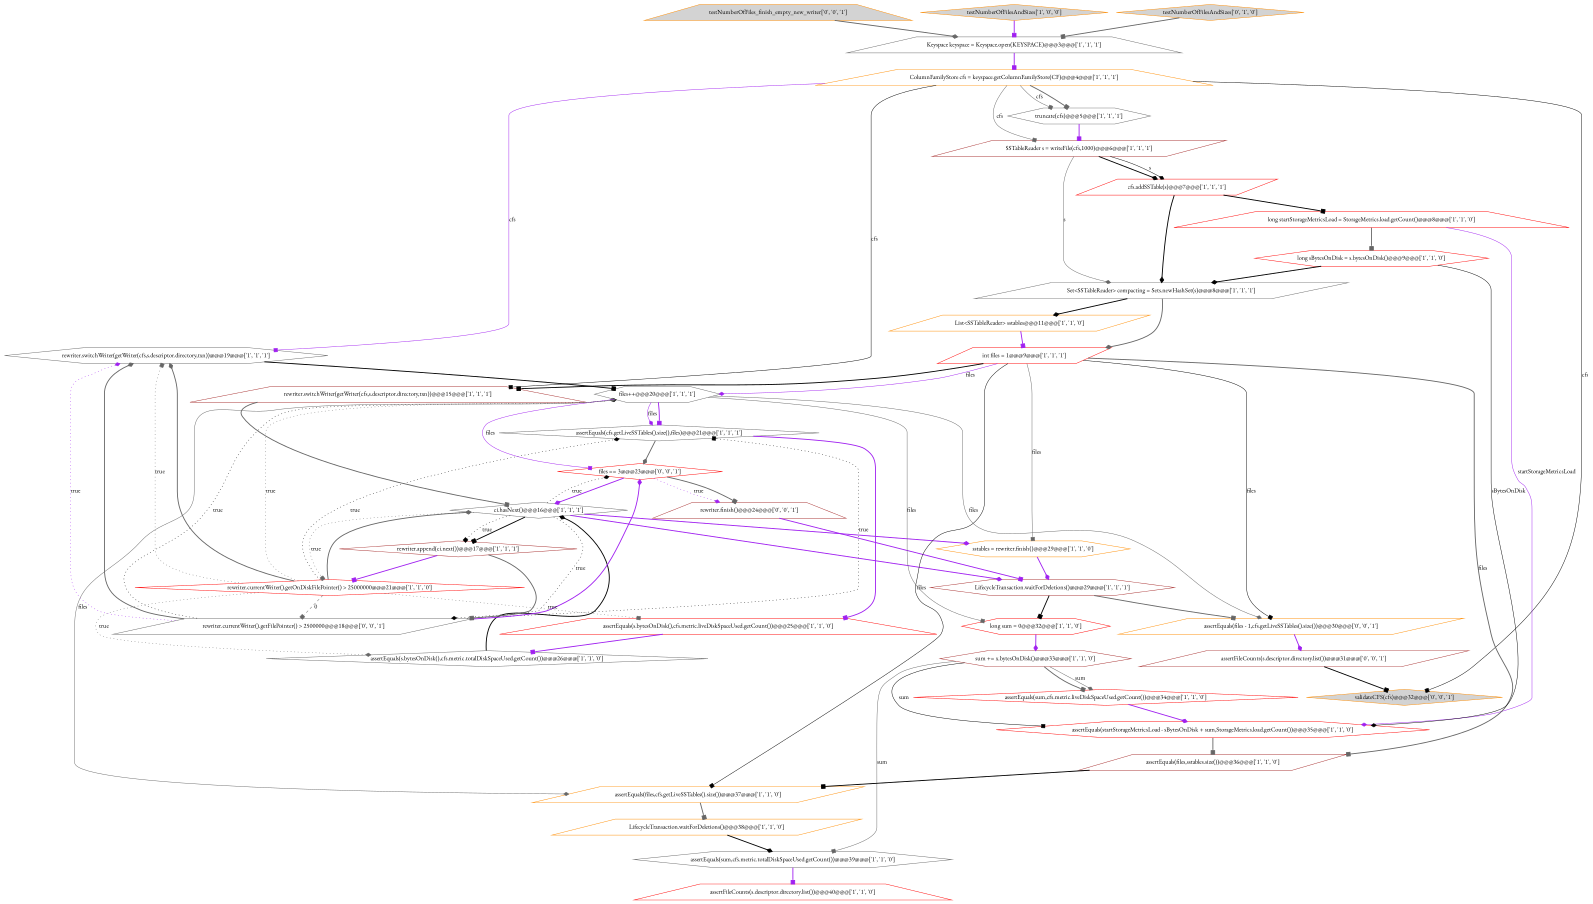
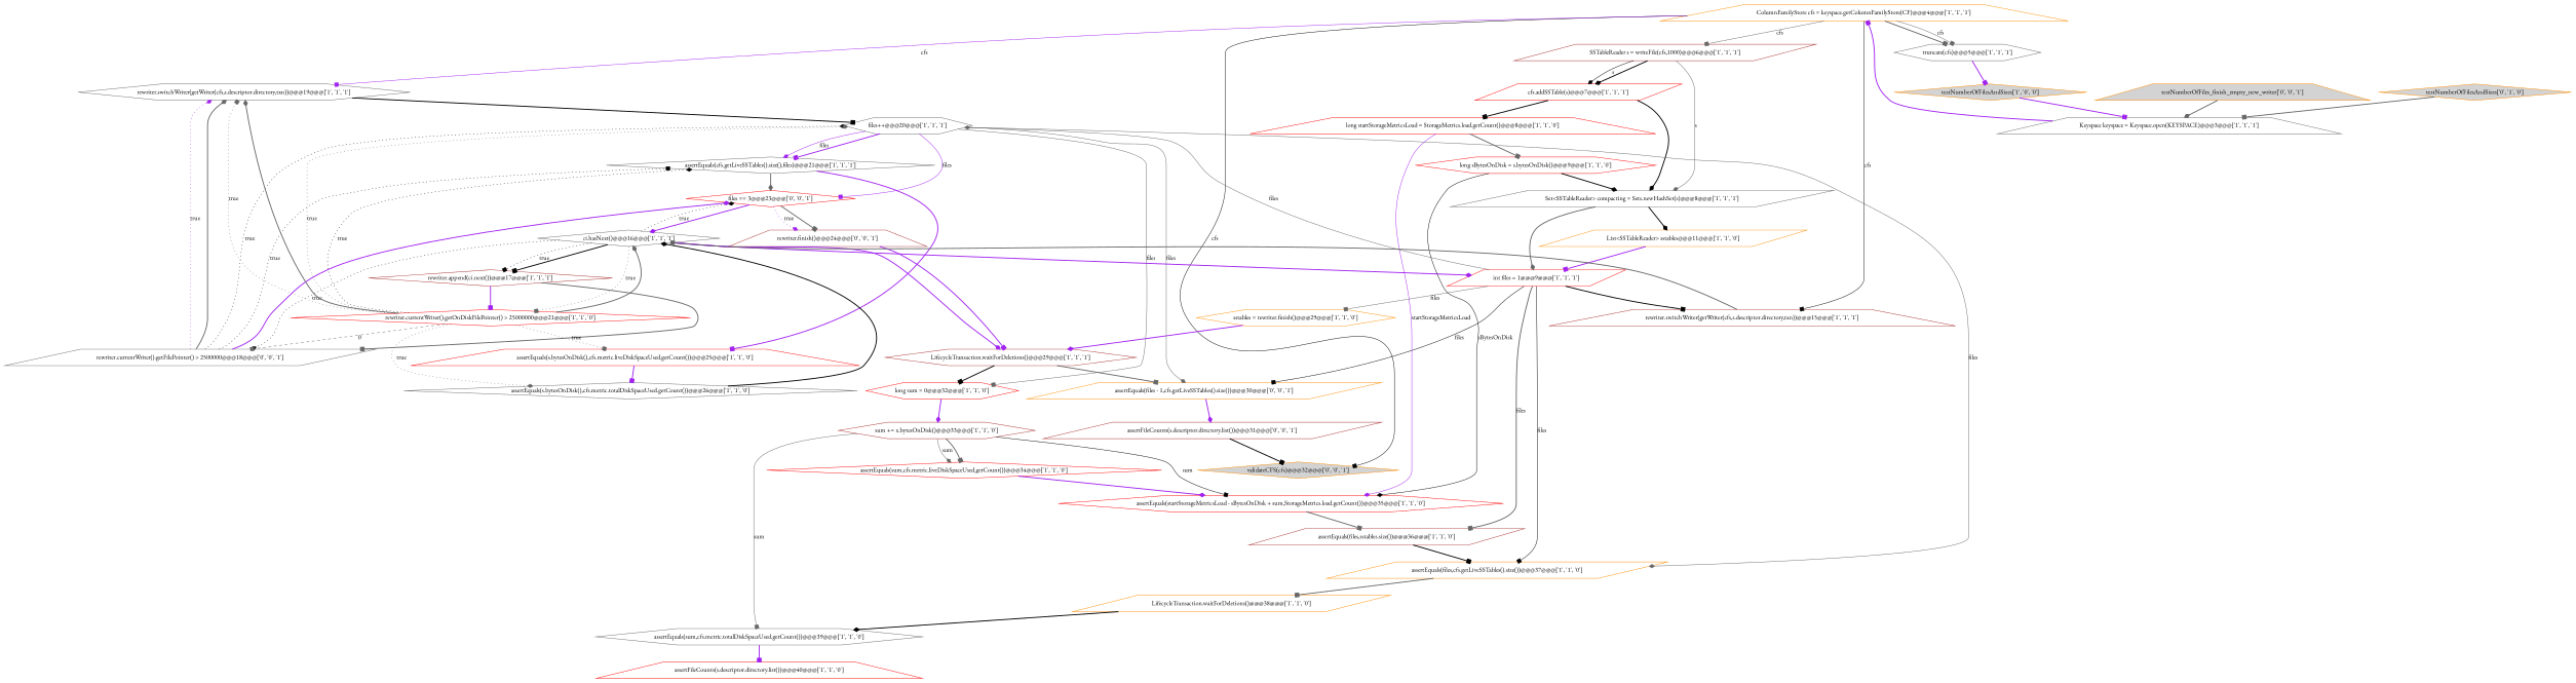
  digraph {
    fontname="EB Garamond"
    node [color=red fillcolor=white fontname="EB Garamond" shape=parallelogram style=filled]
    edge [arrowhead=box color=gray40 fontname="EB Garamond" style=bold]
    n1 [color=darkorange label="assertEquals(files - 1,cfs.getLiveSSTables().size())@@@30@@@['0', '0', '1']"]
    n2 [color=brown label="assertFileCounts(s.descriptor.directory.list())@@@31@@@['0', '0', '1']"]
    n3 [color=darkorange fillcolor=lightgray label="validateCFS(cfs)@@@32@@@['0', '0', '1']" shape=diamond]
    n4 [label="long sum = 0@@@32@@@['1', '1', '0']" shape=hexagon]
    n5 [color=brown label="sum += x.bytesOnDisk()@@@33@@@['1', '1', '0']" shape=hexagon]
    n6 [color=gray40 label="assertEquals(sum,cfs.metric.totalDiskSpaceUsed.getCount())@@@39@@@['1', '1', '0']" shape=hexagon]
    n7 [label="assertEquals(startStorageMetricsLoad - sBytesOnDisk + sum,StorageMetrics.load.getCount())@@@35@@@['1', '1', '0']" shape=hexagon]
    n8 [label="assertEquals(sum,cfs.metric.liveDiskSpaceUsed.getCount())@@@34@@@['1', '1', '0']" shape=diamond]
    n9 [color=darkorange fillcolor=lightgray label="testNumberOfFiles_finish_empty_new_writer['0', '0', '1']" shape=trapezium]
    n10 [color=gray40 label="Keyspace keyspace = Keyspace.open(KEYSPACE)@@@3@@@['1', '1', '1']" shape=trapezium]
    n11 [color=darkorange label="ColumnFamilyStore cfs = keyspace.getColumnFamilyStore(CF)@@@4@@@['1', '1', '1']" shape=trapezium]
    n12 [label="assertFileCounts(s.descriptor.directory.list())@@@40@@@['1', '1', '0']" shape=trapezium]
    n13 [color=brown label="assertEquals(files,sstables.size())@@@36@@@['1', '1', '0']"]
    n14 [color=gray40 label="assertEquals(cfs.getLiveSSTables().size(),files)@@@21@@@['1', '1', '1']" shape=diamond]
    n15 [label="files == 3@@@23@@@['0', '0', '1']" shape=diamond]
    n16 [label="assertEquals(s.bytesOnDisk(),cfs.metric.liveDiskSpaceUsed.getCount())@@@25@@@['1', '1', '0']" shape=trapezium]
    n17 [color=brown label="rewriter.finish()@@@24@@@['0', '0', '1']" shape=trapezium]
    n18 [color=gray40 label="ci.hasNext()@@@16@@@['1', '1', '1']" shape=diamond]
    n19 [color=gray40 label="assertEquals(s.bytesOnDisk(),cfs.metric.totalDiskSpaceUsed.getCount())@@@26@@@['1', '1', '0']" shape=diamond]
    n20 [color=brown label="LifecycleTransaction.waitForDeletions()@@@29@@@['1', '1', '1']" shape=hexagon]
    n21 [color=gray40 label="rewriter.currentWriter().getFilePointer() > 2500000@@@18@@@['0', '0', '1']"]
    n22 [color=brown label="rewriter.append(ci.next())@@@17@@@['1', '1', '1']" shape=diamond]
    n23 [label="rewriter.currentWriter().getOnDiskFilePointer() > 25000000@@@21@@@['1', '1', '0']" shape=diamond]
    n24 [color=darkorange label="sstables = rewriter.finish()@@@29@@@['1', '1', '0']" shape=hexagon]
    n25 [label="cfs.addSSTable(s)@@@7@@@['1', '1', '1']"]
    n26 [color=gray40 label="Set<SSTableReader> compacting = Sets.newHashSet(s)@@@8@@@['1', '1', '1']"]
    n27 [label="long startStorageMetricsLoad = StorageMetrics.load.getCount()@@@8@@@['1', '1', '0']" shape=trapezium]
    n28 [label="int files = 1@@@9@@@['1', '1', '1']"]
    n29 [color=darkorange label="List<SSTableReader> sstables@@@11@@@['1', '1', '0']"]
    n30 [label="long sBytesOnDisk = s.bytesOnDisk()@@@9@@@['1', '1', '0']" shape=hexagon]
    n31 [color=gray40 label="rewriter.switchWriter(getWriter(cfs,s.descriptor.directory,txn))@@@19@@@['1', '1', '1']" shape=hexagon]
    n32 [color=gray40 label="files++@@@20@@@['1', '1', '1']" shape=hexagon]
    n33 [color=darkorange label="assertEquals(files,cfs.getLiveSSTables().size())@@@37@@@['1', '1', '0']"]
    n34 [color=brown label="rewriter.switchWriter(getWriter(cfs,s.descriptor.directory,txn))@@@15@@@['1', '1', '1']" shape=trapezium]
    n35 [color=darkorange label="LifecycleTransaction.waitForDeletions()@@@38@@@['1', '1', '0']"]
    n36 [color=brown label="SSTableReader s = writeFile(cfs,1000)@@@6@@@['1', '1', '1']"]
    n37 [color=gray40 label="truncate(cfs)@@@5@@@['1', '1', '1']" shape=hexagon]
    n38 [color=darkorange fillcolor=lightgray label="testNumberOfFilesAndSizes['1', '0', '0']" shape=diamond]
    n39 [color=darkorange fillcolor=lightgray label="testNumberOfFilesAndSizes['0', '1', '0']" shape=diamond]
    n1 -> n2 [arrowhead=diamond color=purple]
    n2 -> n3 [color=black]
    n4 -> n5 [arrowhead=diamond color=purple]
    n5 -> n6 [label=sum style=solid]
    n5 -> n7 [color=black label=sum style=solid]
    n5 -> n8 [arrowhead=diamond label=sum style=solid]
    n5 -> n8
    n6 -> n12 [color=purple]
    n7 -> n13
    n8 -> n7 [arrowhead=diamond color=purple]
    n9 -> n10 [arrowhead=diamond]
    n10 -> n11 [color=purple]
    n11 -> n3 [color=black label=cfs style=solid]
    n11 -> n31 [color=purple label=cfs style=solid]
    n11 -> n34 [color=black label=cfs style=solid]
    n11 -> n36 [label=cfs style=solid]
    n11 -> n37
    n11 -> n37 [label=cfs style=solid]
    n13 -> n33 [color=black]
    n14 -> n15 [arrowhead=diamond]
    n14 -> n16 [color=purple]
    n15 -> n17
    n15 -> n17 [arrowhead=diamond color=purple label=true style=dotted]
    n15 -> n18 [arrowhead=diamond color=purple]
    n16 -> n19 [color=purple]
    n17 -> n20 [color=purple]
    n18 -> n15 [arrowhead=diamond color=black label=true style=dotted]
    n18 -> n20 [arrowhead=diamond color=purple]
    n18 -> n21 [arrowhead=diamond color=black label=true style=dotted]
    n18 -> n22 [color=black]
    n18 -> n22 [color=black label=true style=dotted]
    n18 -> n23 [label=true style=dotted]
-   n18 -> n24 [arrowhead=diamond color=purple]
+   n18 -> n28 [arrowhead=diamond color=purple]
    n19 -> n18 [arrowhead=diamond color=black]
    n20 -> n1
    n20 -> n4 [color=black]
    n21 -> n14 [color=black label=true style=dotted]
    n21 -> n15 [arrowhead=diamond color=purple]
    n21 -> n31 [arrowhead=diamond color=purple label=true style=dotted]
    n21 -> n31 [arrowhead=diamond]
    n21 -> n32 [arrowhead=diamond color=black label=true style=dotted]
    n22 -> n21
    n22 -> n23 [color=purple]
    n23 -> n14 [arrowhead=diamond color=black label=true style=dotted]
    n23 -> n16 [label=true style=dotted]
    n23 -> n18 [arrowhead=diamond]
    n23 -> n19 [arrowhead=diamond label=true style=dotted]
    n23 -> n21 [label=0 style=dashed]
    n23 -> n31 [arrowhead=diamond]
    n23 -> n31 [label=true style=dotted]
    n23 -> n32 [arrowhead=diamond label=true style=dotted]
    n24 -> n20 [arrowhead=diamond color=purple]
    n25 -> n26 [arrowhead=diamond color=black]
    n25 -> n27 [color=black]
    n26 -> n28 [arrowhead=diamond]
    n26 -> n29 [arrowhead=diamond color=black]
    n27 -> n7 [arrowhead=diamond color=purple label=startStorageMetricsLoad style=solid]
    n27 -> n30
    n28 -> n1 [color=black label=files style=solid]
    n28 -> n13 [label=files]
    n28 -> n24 [label=files style=solid]
-   n28 -> n32 [arrowhead=diamond color=purple label=files style=solid]
+   n28 -> n32 [arrowhead=diamond label=files style=solid]
    n28 -> n33 [color=black label=files style=solid]
    n28 -> n34 [color=black]
    n29 -> n28 [color=purple]
    n30 -> n7 [arrowhead=diamond color=black label=sBytesOnDisk style=solid]
    n30 -> n26 [arrowhead=diamond color=black]
    n31 -> n32 [color=black]
    n32 -> n1 [arrowhead=diamond label=files style=solid]
    n32 -> n4 [label=files style=solid]
    n32 -> n14 [color=purple]
    n32 -> n14 [arrowhead=diamond color=purple label=files style=solid]
    n32 -> n15 [color=purple label=files style=solid]
    n32 -> n33 [arrowhead=diamond label=files style=solid]
    n33 -> n35
    n34 -> n18
    n35 -> n6 [arrowhead=diamond color=black]
    n36 -> n25 [arrowhead=diamond color=black]
    n36 -> n25 [arrowhead=diamond color=black label=s style=solid]
    n36 -> n26 [arrowhead=diamond label=s style=solid]
-   n37 -> n36 [color=purple]
+   n37 -> n38 [color=purple]
    n38 -> n10 [color=purple]
    n39 -> n10
  }
